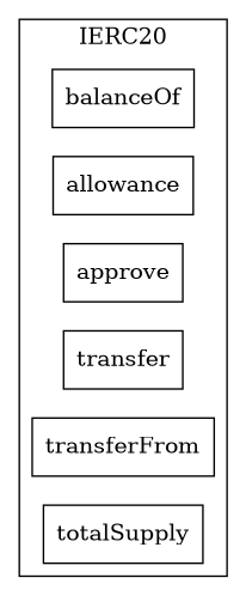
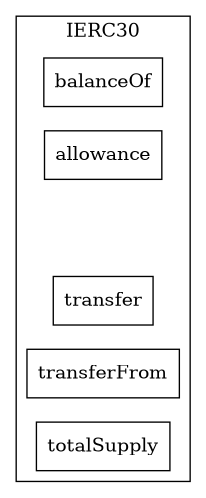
  strict digraph {
    rankdir=LR
    node [shape=box]
    n1 [label=balanceOf]
    n2 [label=allowance]
-   n3 [label=approve]
    n4 [label=transfer]
    n5 [label=transferFrom]
    n6 [label=totalSupply]
    subgraph cluster_1 {
-     label=IERC20
+     label=IERC30
      n1
      n2
-     n3
      n4
      n5
      n6
    }
    subgraph cluster_2 {
      label="[Solidity]"
    }
  }
